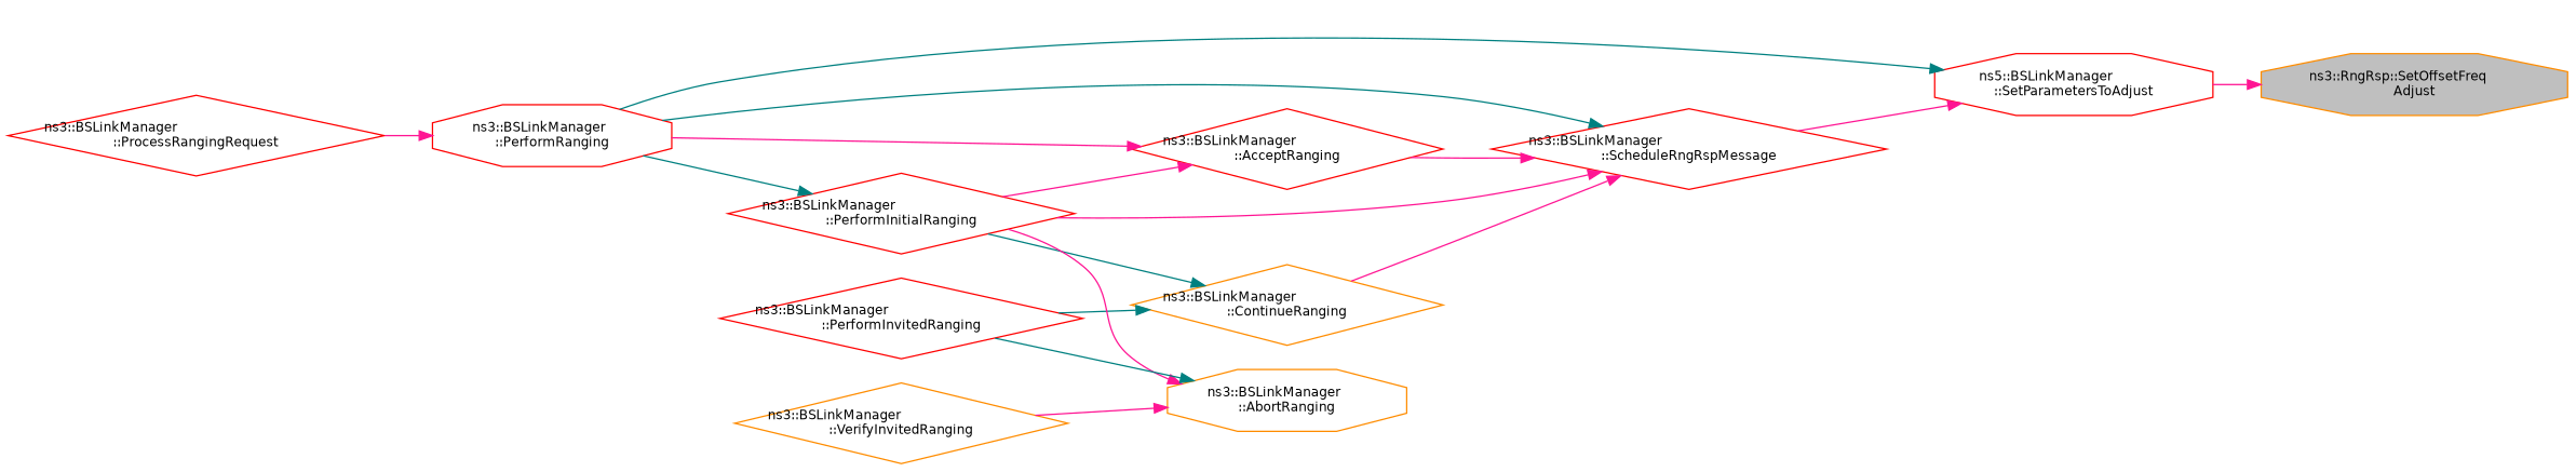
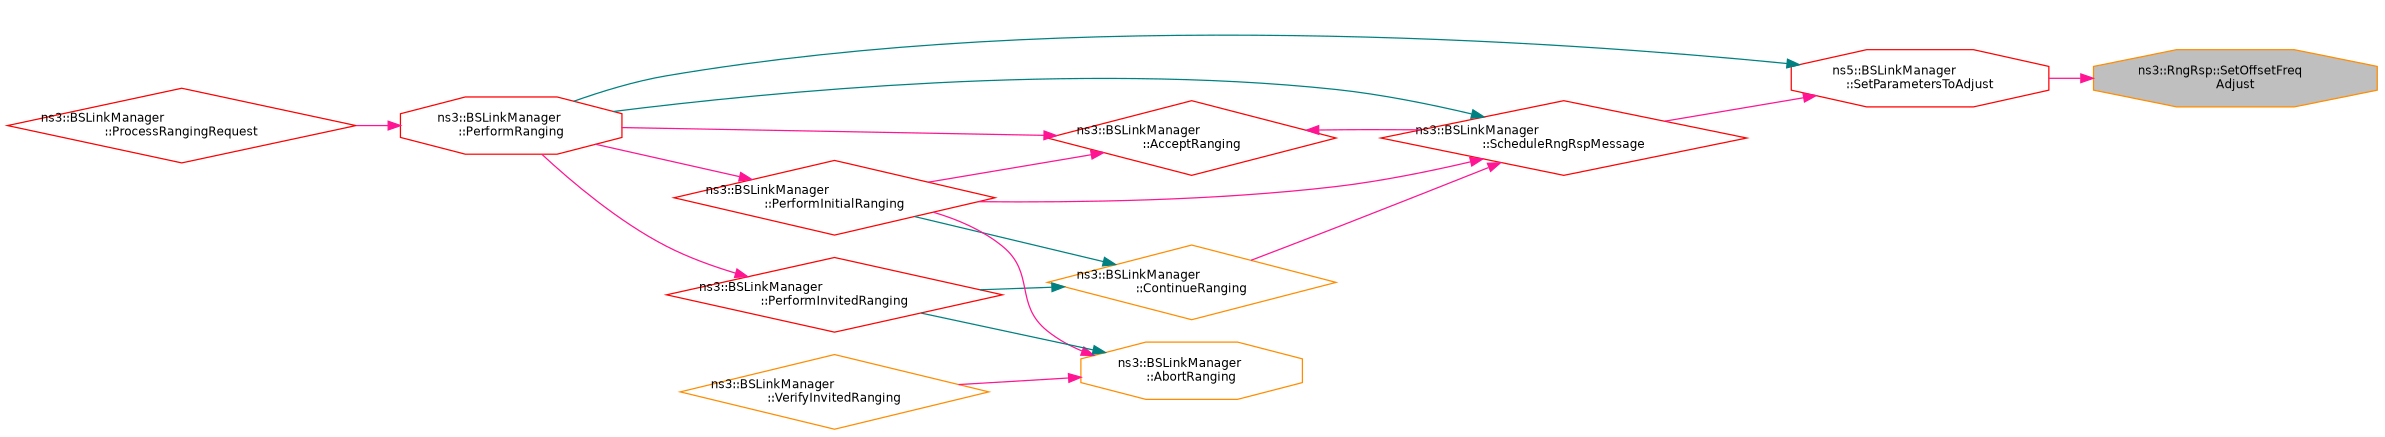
  digraph {
    rankdir=RL
    node [color=red fillcolor=white fontname=Helvetica fontsize=10 shape=diamond style=filled]
    edge [color=deeppink dir=back fontname=Helvetica fontsize=10 labelfontname=Helvetica labelfontsize=10 style=solid]
    n1 [color=darkorange fillcolor=grey75 fontcolor=black height=0.2 label="ns3::RngRsp::SetOffsetFreq\lAdjust" shape=octagon width=0.4]
    n2 [height=0.2 label="ns5::BSLinkManager\l::SetParametersToAdjust" shape=octagon width=0.4]
    n3 [height=0.2 label="ns3::BSLinkManager\l::PerformRanging" shape=octagon width=0.4]
    n4 [height=0.2 label="ns3::BSLinkManager\l::ScheduleRngRspMessage" width=0.4]
    n5 [height=0.2 label="ns3::BSLinkManager\l::ProcessRangingRequest" width=0.4]
    n6 [height=0.2 label="ns3::BSLinkManager\l::AcceptRanging" width=0.4]
    n7 [color=darkorange height=0.2 label="ns3::BSLinkManager\l::ContinueRanging" width=0.4]
    n8 [height=0.2 label="ns3::BSLinkManager\l::PerformInitialRanging" width=0.4]
    n9 [color=darkorange height=0.2 label="ns3::BSLinkManager\l::AbortRanging" shape=octagon width=0.4]
    n10 [height=0.2 label="ns3::BSLinkManager\l::PerformInvitedRanging" width=0.4]
    n11 [color=darkorange height=0.2 label="ns3::BSLinkManager\l::VerifyInvitedRanging" width=0.4]
    n1 -> n2
    n2 -> n3 [color=teal]
    n2 -> n4
    n3 -> n5
    n4 -> n3 [color=teal]
-   n4 -> n6
+   n6 -> n4
    n4 -> n7
    n4 -> n8
    n6 -> n3
    n6 -> n8
    n7 -> n8 [color=teal]
    n7 -> n10 [color=teal]
-   n8 -> n3 [color=teal]
+   n8 -> n3
    n9 -> n8
    n9 -> n10 [color=teal]
    n9 -> n11
+   n10 -> n3
  }
